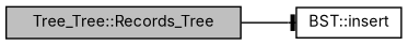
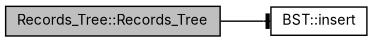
  digraph {
    rankdir=LR
    fontname=Inter
    node [color=black fontname=Inter fontsize=10 shape=record style=filled]
-   n1 [fillcolor=grey75 fontcolor=black height=0.2 label="Tree_Tree::Records_Tree" width=0.4]
+   n1 [fillcolor=grey75 fontcolor=black height=0.2 label="Records_Tree::Records_Tree" width=0.4]
    n2 [fillcolor=white height=0.2 label="BST::insert" width=0.4]
    n1 -> n2 [color=black fontname=Inter fontsize=10 labelfontname=Helvetica labelfontsize=10 style=solid arrowhead=tee]
  }
